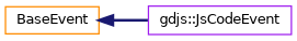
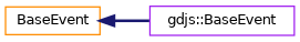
  digraph {
    rankdir=LR
    node [fillcolor=white fontname=Helvetica fontsize=10 shape=record style=filled]
    n1 [color=darkorange height=0.2 label=BaseEvent width=0.4]
-   n2 [color=purple height=0.2 label="gdjs::JsCodeEvent" width=0.4]
+   n2 [color=purple height=0.2 label="gdjs::BaseEvent" width=0.4]
    n1 -> n2 [color=midnightblue dir=back fontname=Helvetica fontsize=10 labelfontname=Helvetica labelfontsize=10 style=bold]
  }
